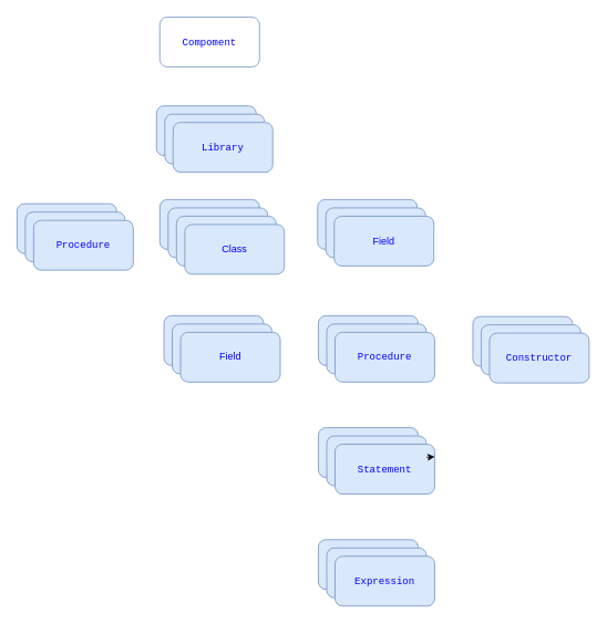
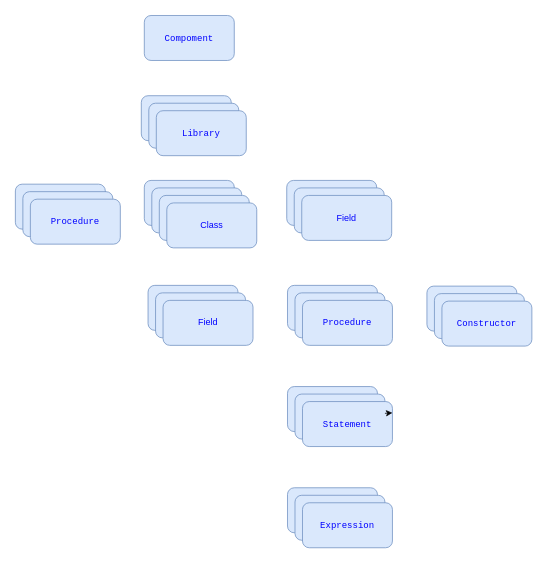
  <mxCell id="0" />
  <mxCell id="1" parent="0" />
- <mxCell id="2" value="&lt;div style=&quot;font-family: Menlo, Monaco, &amp;quot;Courier New&amp;quot;, monospace; line-height: 18px;&quot;&gt;&lt;span style=&quot;&quot;&gt;Compoment&lt;/span&gt;&lt;/div&gt;" style="rounded=1;whiteSpace=wrap;html=1;fillColor=#ffffff;strokeColor=#6c8ebf;fontColor=#0000FF;labelBackgroundColor=none;" vertex="1" parent="1"><mxGeometry x="192" y="20" width="120" height="60" as="geometry" /></mxCell>
+ <mxCell id="2" value="&lt;div style=&quot;font-family: Menlo, Monaco, &amp;quot;Courier New&amp;quot;, monospace; line-height: 18px;&quot;&gt;&lt;span style=&quot;&quot;&gt;Compoment&lt;/span&gt;&lt;/div&gt;" style="rounded=1;whiteSpace=wrap;html=1;fillColor=#dae8fc;strokeColor=#6c8ebf;fontColor=#0000FF;labelBackgroundColor=none;" vertex="1" parent="1"><mxGeometry x="192" y="20" width="120" height="60" as="geometry" /></mxCell>
  <mxCell id="3" value="&lt;div style=&quot;font-family: Menlo, Monaco, &amp;quot;Courier New&amp;quot;, monospace; line-height: 18px;&quot;&gt;Expression&lt;/div&gt;" style="rounded=1;whiteSpace=wrap;html=1;labelBackgroundColor=none;fillColor=#dae8fc;strokeColor=#6c8ebf;fontColor=#0000FF;movable=1;resizable=1;rotatable=1;deletable=1;editable=1;connectable=1;" vertex="1" parent="1"><mxGeometry x="383" y="650" width="120" height="60" as="geometry" /></mxCell>
  <mxCell id="4" value="&lt;div style=&quot;font-family: Menlo, Monaco, &amp;quot;Courier New&amp;quot;, monospace; line-height: 18px;&quot;&gt;Expression&lt;/div&gt;" style="rounded=1;whiteSpace=wrap;html=1;labelBackgroundColor=none;fillColor=#dae8fc;strokeColor=#6c8ebf;fontColor=#0000FF;movable=1;resizable=1;rotatable=1;deletable=1;editable=1;connectable=1;" vertex="1" parent="1"><mxGeometry x="393" y="660" width="120" height="60" as="geometry" /></mxCell>
  <mxCell id="5" value="&lt;div style=&quot;font-family: Menlo, Monaco, &amp;quot;Courier New&amp;quot;, monospace; line-height: 18px;&quot;&gt;Expression&lt;/div&gt;" style="rounded=1;whiteSpace=wrap;html=1;labelBackgroundColor=none;fillColor=#dae8fc;strokeColor=#6c8ebf;fontColor=#0000FF;movable=1;resizable=1;rotatable=1;deletable=1;editable=1;connectable=1;" vertex="1" parent="1"><mxGeometry x="403" y="670" width="120" height="60" as="geometry" /></mxCell>
  <mxCell id="6" value="" style="group" vertex="1" connectable="0" parent="1"><mxGeometry x="188" y="127" width="140" height="80" as="geometry" /></mxCell>
  <mxCell id="7" value="&lt;div style=&quot;font-family: Menlo, Monaco, &amp;quot;Courier New&amp;quot;, monospace; line-height: 18px;&quot;&gt;&lt;span style=&quot;&quot;&gt;Library&lt;/span&gt;&lt;/div&gt;" style="rounded=1;whiteSpace=wrap;html=1;fillColor=#dae8fc;strokeColor=#6c8ebf;fontColor=#0000FF;labelBackgroundColor=none;movable=1;resizable=1;rotatable=1;deletable=1;editable=1;connectable=1;" vertex="1" parent="6"><mxGeometry width="120" height="60" as="geometry" /></mxCell>
  <mxCell id="8" value="&lt;div style=&quot;font-family: Menlo, Monaco, &amp;quot;Courier New&amp;quot;, monospace; line-height: 18px;&quot;&gt;&lt;span style=&quot;&quot;&gt;Library&lt;/span&gt;&lt;/div&gt;" style="rounded=1;whiteSpace=wrap;html=1;fillColor=#dae8fc;strokeColor=#6c8ebf;fontColor=#0000FF;labelBackgroundColor=none;movable=1;resizable=1;rotatable=1;deletable=1;editable=1;connectable=1;" vertex="1" parent="6"><mxGeometry x="10" y="10" width="120" height="60" as="geometry" /></mxCell>
  <mxCell id="9" value="&lt;div style=&quot;font-family: Menlo, Monaco, &amp;quot;Courier New&amp;quot;, monospace; line-height: 18px;&quot;&gt;&lt;span style=&quot;&quot;&gt;Library&lt;/span&gt;&lt;/div&gt;" style="rounded=1;whiteSpace=wrap;html=1;fillColor=#dae8fc;strokeColor=#6c8ebf;fontColor=#0000FF;labelBackgroundColor=none;movable=1;resizable=1;rotatable=1;deletable=1;editable=1;connectable=1;" vertex="1" parent="6"><mxGeometry x="20" y="20" width="120" height="60" as="geometry" /></mxCell>
  <mxCell id="10" value="" style="group" vertex="1" connectable="0" parent="1"><mxGeometry x="20" y="245" width="140" height="80" as="geometry" /></mxCell>
  <mxCell id="11" value="&lt;div style=&quot;color: rgb(0, 0, 0); background-color: rgb(255, 255, 255); font-family: Menlo, Monaco, &amp;quot;Courier New&amp;quot;, monospace; line-height: 18px;&quot;&gt;&lt;span style=&quot;color: #267f99;&quot;&gt;Procedure&lt;/span&gt;&lt;/div&gt;" style="rounded=1;whiteSpace=wrap;html=1;labelBackgroundColor=none;fillColor=#dae8fc;strokeColor=#6c8ebf;fontColor=#0000FF;movable=1;resizable=1;rotatable=1;deletable=1;editable=1;connectable=1;container=0;" vertex="1" parent="10"><mxGeometry width="120" height="60" as="geometry" /></mxCell>
  <mxCell id="12" value="&lt;div style=&quot;color: rgb(0, 0, 0); background-color: rgb(255, 255, 255); font-family: Menlo, Monaco, &amp;quot;Courier New&amp;quot;, monospace; line-height: 18px;&quot;&gt;&lt;span style=&quot;color: #267f99;&quot;&gt;Procedure&lt;/span&gt;&lt;/div&gt;" style="rounded=1;whiteSpace=wrap;html=1;labelBackgroundColor=none;fillColor=#dae8fc;strokeColor=#6c8ebf;fontColor=#0000FF;movable=1;resizable=1;rotatable=1;deletable=1;editable=1;connectable=1;container=0;" vertex="1" parent="10"><mxGeometry x="10" y="10" width="120" height="60" as="geometry" /></mxCell>
  <mxCell id="13" value="&lt;div style=&quot;font-family: Menlo, Monaco, &amp;quot;Courier New&amp;quot;, monospace; line-height: 18px;&quot;&gt;Procedure&lt;/div&gt;" style="rounded=1;whiteSpace=wrap;html=1;labelBackgroundColor=none;fillColor=#dae8fc;strokeColor=#6c8ebf;fontColor=#0000FF;movable=1;resizable=1;rotatable=1;deletable=1;editable=1;connectable=1;container=0;" vertex="1" parent="10"><mxGeometry x="20" y="20" width="120" height="60" as="geometry" /></mxCell>
  <mxCell id="14" value="" style="group" vertex="1" connectable="0" parent="1"><mxGeometry x="382" y="240" width="140" height="80" as="geometry" /></mxCell>
  <mxCell id="15" value="" style="rounded=1;whiteSpace=wrap;html=1;labelBackgroundColor=none;fillColor=#dae8fc;strokeColor=#6c8ebf;" vertex="1" parent="14"><mxGeometry width="120" height="60" as="geometry" /></mxCell>
  <mxCell id="16" value="" style="rounded=1;whiteSpace=wrap;html=1;labelBackgroundColor=none;fillColor=#dae8fc;strokeColor=#6c8ebf;" vertex="1" parent="14"><mxGeometry x="10" y="10" width="120" height="60" as="geometry" /></mxCell>
  <mxCell id="17" value="Field" style="rounded=1;whiteSpace=wrap;html=1;labelBackgroundColor=none;fillColor=#dae8fc;strokeColor=#6c8ebf;fontColor=#0000FF;" vertex="1" parent="14"><mxGeometry x="20" y="20" width="120" height="60" as="geometry" /></mxCell>
  <mxCell id="18" value="" style="group;movable=1;resizable=1;rotatable=1;deletable=1;editable=1;connectable=1;" vertex="1" connectable="0" parent="1"><mxGeometry x="192" y="240" width="150" height="90" as="geometry" /></mxCell>
  <mxCell id="19" value="" style="rounded=1;whiteSpace=wrap;html=1;labelBackgroundColor=none;fillColor=#dae8fc;strokeColor=#6c8ebf;fontColor=#0000FF;movable=1;resizable=1;rotatable=1;deletable=1;editable=1;connectable=1;" vertex="1" parent="18"><mxGeometry width="120" height="60" as="geometry" /></mxCell>
  <mxCell id="20" value="" style="rounded=1;whiteSpace=wrap;html=1;labelBackgroundColor=none;fillColor=#dae8fc;strokeColor=#6c8ebf;fontColor=#0000FF;movable=1;resizable=1;rotatable=1;deletable=1;editable=1;connectable=1;" vertex="1" parent="18"><mxGeometry x="10" y="10" width="120" height="60" as="geometry" /></mxCell>
  <mxCell id="21" value="Class" style="rounded=1;whiteSpace=wrap;html=1;labelBackgroundColor=none;fillColor=#dae8fc;strokeColor=#6c8ebf;fontColor=#0000FF;movable=1;resizable=1;rotatable=1;deletable=1;editable=1;connectable=1;" vertex="1" parent="18"><mxGeometry x="20" y="20" width="120" height="60" as="geometry" /></mxCell>
  <mxCell id="22" value="Class" style="rounded=1;whiteSpace=wrap;html=1;labelBackgroundColor=none;fillColor=#dae8fc;strokeColor=#6c8ebf;fontColor=#0000FF;movable=1;resizable=1;rotatable=1;deletable=1;editable=1;connectable=1;" vertex="1" parent="18"><mxGeometry x="30" y="30" width="120" height="60" as="geometry" /></mxCell>
  <mxCell id="23" value="" style="group" vertex="1" connectable="0" parent="1"><mxGeometry x="197" y="380" width="140" height="80" as="geometry" /></mxCell>
  <mxCell id="24" value="Field" style="rounded=1;whiteSpace=wrap;html=1;labelBackgroundColor=none;fillColor=#dae8fc;strokeColor=#6c8ebf;fontColor=#0000FF;" vertex="1" parent="23"><mxGeometry width="120" height="60" as="geometry" /></mxCell>
  <mxCell id="25" value="Field" style="rounded=1;whiteSpace=wrap;html=1;labelBackgroundColor=none;fillColor=#dae8fc;strokeColor=#6c8ebf;fontColor=#0000FF;" vertex="1" parent="23"><mxGeometry x="10" y="10" width="120" height="60" as="geometry" /></mxCell>
  <mxCell id="26" value="Field" style="rounded=1;whiteSpace=wrap;html=1;labelBackgroundColor=none;fillColor=#dae8fc;strokeColor=#6c8ebf;fontColor=#0000FF;" vertex="1" parent="23"><mxGeometry x="20" y="20" width="120" height="60" as="geometry" /></mxCell>
  <mxCell id="27" value="" style="group" vertex="1" connectable="0" parent="1"><mxGeometry x="383" y="380" width="140" height="80" as="geometry" /></mxCell>
  <mxCell id="28" value="&lt;div style=&quot;font-family: Menlo, Monaco, &amp;quot;Courier New&amp;quot;, monospace; line-height: 18px;&quot;&gt;Procedure&lt;/div&gt;" style="rounded=1;whiteSpace=wrap;html=1;labelBackgroundColor=none;fillColor=#dae8fc;strokeColor=#6c8ebf;fontColor=#0000FF;movable=1;resizable=1;rotatable=1;deletable=1;editable=1;connectable=1;" vertex="1" parent="27"><mxGeometry width="120" height="60" as="geometry" /></mxCell>
  <mxCell id="29" value="&lt;div style=&quot;font-family: Menlo, Monaco, &amp;quot;Courier New&amp;quot;, monospace; line-height: 18px;&quot;&gt;Procedure&lt;/div&gt;" style="rounded=1;whiteSpace=wrap;html=1;labelBackgroundColor=none;fillColor=#dae8fc;strokeColor=#6c8ebf;fontColor=#0000FF;movable=1;resizable=1;rotatable=1;deletable=1;editable=1;connectable=1;" vertex="1" parent="27"><mxGeometry x="10" y="10" width="120" height="60" as="geometry" /></mxCell>
  <mxCell id="30" value="&lt;div style=&quot;font-family: Menlo, Monaco, &amp;quot;Courier New&amp;quot;, monospace; line-height: 18px;&quot;&gt;Procedure&lt;/div&gt;" style="rounded=1;whiteSpace=wrap;html=1;labelBackgroundColor=none;fillColor=#dae8fc;strokeColor=#6c8ebf;fontColor=#0000FF;movable=1;resizable=1;rotatable=1;deletable=1;editable=1;connectable=1;" vertex="1" parent="27"><mxGeometry x="20" y="20" width="120" height="60" as="geometry" /></mxCell>
  <mxCell id="31" value="" style="group" vertex="1" connectable="0" parent="1"><mxGeometry x="569" y="381" width="140" height="80" as="geometry" /></mxCell>
  <mxCell id="32" value="&lt;div style=&quot;font-family: Menlo, Monaco, &amp;quot;Courier New&amp;quot;, monospace; line-height: 18px;&quot;&gt;&lt;span style=&quot;&quot;&gt;Constructor&lt;/span&gt;&lt;/div&gt;" style="rounded=1;whiteSpace=wrap;html=1;labelBackgroundColor=none;fillColor=#dae8fc;strokeColor=#6c8ebf;fontColor=#0000FF;" vertex="1" parent="31"><mxGeometry width="120" height="60" as="geometry" /></mxCell>
  <mxCell id="33" value="&lt;div style=&quot;font-family: Menlo, Monaco, &amp;quot;Courier New&amp;quot;, monospace; line-height: 18px;&quot;&gt;&lt;span style=&quot;&quot;&gt;Constructor&lt;/span&gt;&lt;/div&gt;" style="rounded=1;whiteSpace=wrap;html=1;labelBackgroundColor=none;fillColor=#dae8fc;strokeColor=#6c8ebf;fontColor=#0000FF;" vertex="1" parent="31"><mxGeometry x="10" y="10" width="120" height="60" as="geometry" /></mxCell>
  <mxCell id="34" value="&lt;div style=&quot;font-family: Menlo, Monaco, &amp;quot;Courier New&amp;quot;, monospace; line-height: 18px;&quot;&gt;&lt;span style=&quot;&quot;&gt;Constructor&lt;/span&gt;&lt;/div&gt;" style="rounded=1;whiteSpace=wrap;html=1;labelBackgroundColor=none;fillColor=#dae8fc;strokeColor=#6c8ebf;fontColor=#0000FF;" vertex="1" parent="31"><mxGeometry x="20" y="20" width="120" height="60" as="geometry" /></mxCell>
  <mxCell id="35" value="" style="group" vertex="1" connectable="0" parent="1"><mxGeometry x="383" y="515" width="140" height="80" as="geometry" /></mxCell>
  <mxCell id="36" value="&lt;div style=&quot;font-family: Menlo, Monaco, &amp;quot;Courier New&amp;quot;, monospace; line-height: 18px;&quot;&gt;Statement&lt;/div&gt;" style="rounded=1;whiteSpace=wrap;html=1;labelBackgroundColor=none;fillColor=#dae8fc;strokeColor=#6c8ebf;fontColor=#0000FF;movable=1;resizable=1;rotatable=1;deletable=1;editable=1;connectable=1;" vertex="1" parent="35"><mxGeometry width="120" height="60" as="geometry" /></mxCell>
  <mxCell id="37" value="&lt;div style=&quot;font-family: Menlo, Monaco, &amp;quot;Courier New&amp;quot;, monospace; line-height: 18px;&quot;&gt;Statement&lt;/div&gt;" style="rounded=1;whiteSpace=wrap;html=1;labelBackgroundColor=none;fillColor=#dae8fc;strokeColor=#6c8ebf;fontColor=#0000FF;movable=1;resizable=1;rotatable=1;deletable=1;editable=1;connectable=1;" vertex="1" parent="35"><mxGeometry x="10" y="10" width="120" height="60" as="geometry" /></mxCell>
  <mxCell id="38" value="&lt;div style=&quot;font-family: Menlo, Monaco, &amp;quot;Courier New&amp;quot;, monospace; line-height: 18px;&quot;&gt;Statement&lt;/div&gt;" style="rounded=1;whiteSpace=wrap;html=1;labelBackgroundColor=none;fillColor=#dae8fc;strokeColor=#6c8ebf;fontColor=#0000FF;movable=1;resizable=1;rotatable=1;deletable=1;editable=1;connectable=1;" vertex="1" parent="35"><mxGeometry x="20" y="20" width="120" height="60" as="geometry" /></mxCell>
  <mxCell id="39" style="edgeStyle=none;html=1;entryX=1;entryY=0.25;entryDx=0;entryDy=0;fontColor=#0000FF;" edge="1" parent="35" source="37" target="38"><mxGeometry relative="1" as="geometry" /></mxCell>
